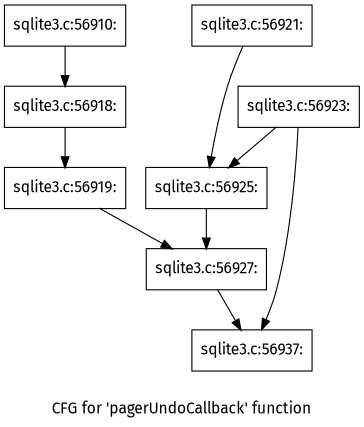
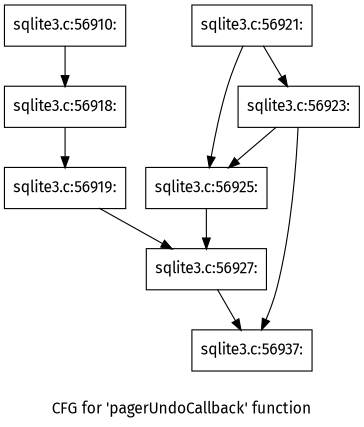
  digraph {
    fontname="Fira Sans"
    label="CFG for 'pagerUndoCallback' function"
    node [fontname="Fira Sans" shape=record]
    edge [fontname="Fira Sans"]
    n1 [label="{sqlite3.c:56910:}"]
    n2 [label="{sqlite3.c:56918:}"]
    n3 [label="{sqlite3.c:56919:}"]
    n4 [label="{sqlite3.c:56937:}"]
    n5 [label="{sqlite3.c:56927:}"]
    n6 [label="{sqlite3.c:56921:}"]
    n7 [label="{sqlite3.c:56923:}"]
    n8 [label="{sqlite3.c:56925:}"]
    n1 -> n2
    n2 -> n3
    n3 -> n5
    n5 -> n4
+   n6 -> n7
    n6 -> n8
    n7 -> n4
    n7 -> n8
    n8 -> n5
  }
